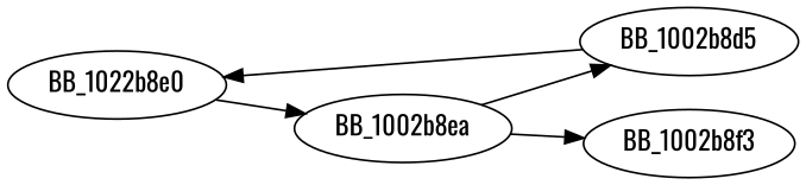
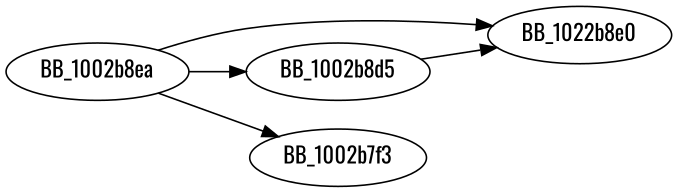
  digraph {
    fontname=Oswald
    rankdir=LR
    node [fontname=Oswald]
    edge [fontname=Oswald]
    n1 [label=BB_1022b8e0]
    BB_1002b8d5
    BB_1002b8ea
-   BB_1002b8f3
-   n1 -> BB_1002b8ea
+   BB_1002b8f3 [label=BB_1002b7f3]
+   BB_1002b8ea -> n1
    BB_1002b8d5 -> n1
    BB_1002b8ea -> BB_1002b8d5
    BB_1002b8ea -> BB_1002b8f3
  }
